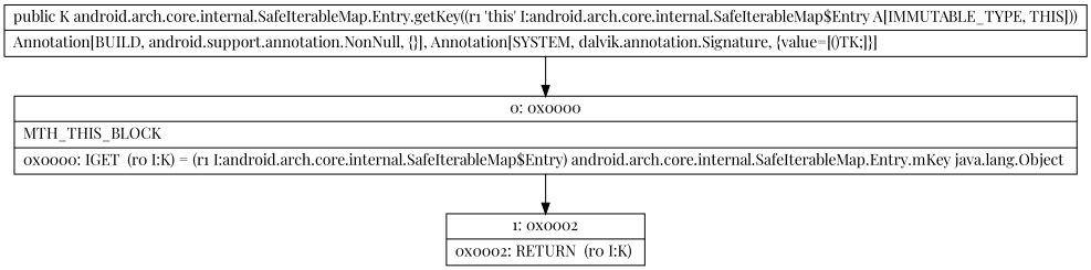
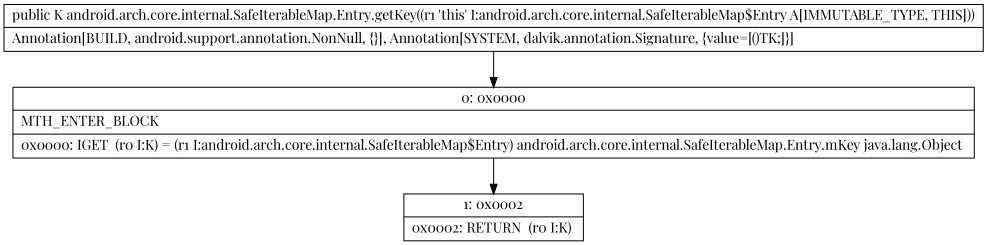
  digraph {
    fontname="Playfair Display"
    node [shape=record fontname="Playfair Display"]
    edge [fontname="Playfair Display"]
-   n1 [label="{0\:\ 0x0000|MTH_THIS_BLOCK\l|0x0000: IGET  (r0 I:K) = (r1 I:android.arch.core.internal.SafeIterableMap$Entry) android.arch.core.internal.SafeIterableMap.Entry.mKey java.lang.Object \l}"]
+   n1 [label="{0\:\ 0x0000|MTH_ENTER_BLOCK\l|0x0000: IGET  (r0 I:K) = (r1 I:android.arch.core.internal.SafeIterableMap$Entry) android.arch.core.internal.SafeIterableMap.Entry.mKey java.lang.Object \l}"]
    n2 [label="{1\:\ 0x0002|0x0002: RETURN  (r0 I:K) \l}"]
    n3 [label="{public K android.arch.core.internal.SafeIterableMap.Entry.getKey((r1 'this' I:android.arch.core.internal.SafeIterableMap$Entry A[IMMUTABLE_TYPE, THIS]))  | Annotation[BUILD, android.support.annotation.NonNull, \{\}], Annotation[SYSTEM, dalvik.annotation.Signature, \{value=[()TK;]\}]\l}"]
    n1 -> n2
    n3 -> n1
  }
